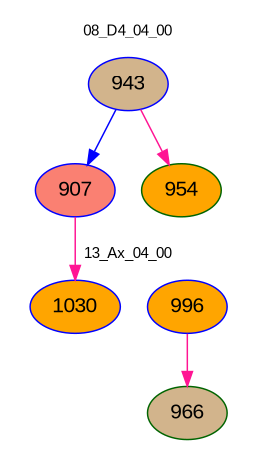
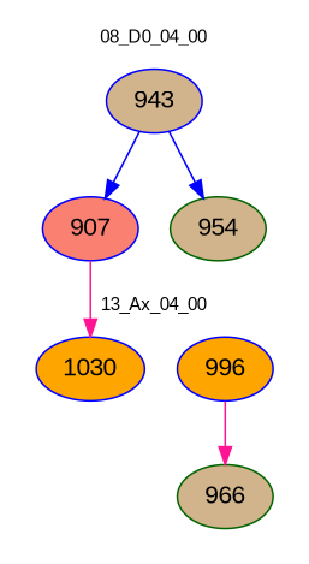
  digraph {
    fontname="Liberation Sans"
    node [color=blue fillcolor=orange fontname="Liberation Sans" style=filled]
    edge [color=deeppink fontname="Liberation Sans"]
    n1 [label=996]
    n2 [color=darkgreen fillcolor=tan label=966]
    n3 [label=1030]
    n4 [fillcolor=tan label=943]
    n5 [fillcolor=salmon label=907]
-   n6 [color=darkgreen label=954]
+   n6 [color=darkgreen fillcolor=tan label=954]
    subgraph cluster_1 {
      color=white
      fontsize=10
      label="13_Ax_04_00"
      n1
      n2
      n3
    }
    subgraph cluster_2 {
      color=white
      fontsize=10
-     label="08_D4_04_00"
+     label="08_D0_04_00"
      n4
      n5
      n6
    }
    n1 -> n2
    n4 -> n5 [color=blue]
-   n4 -> n6
+   n4 -> n6 [color=blue]
    n5 -> n3
  }
